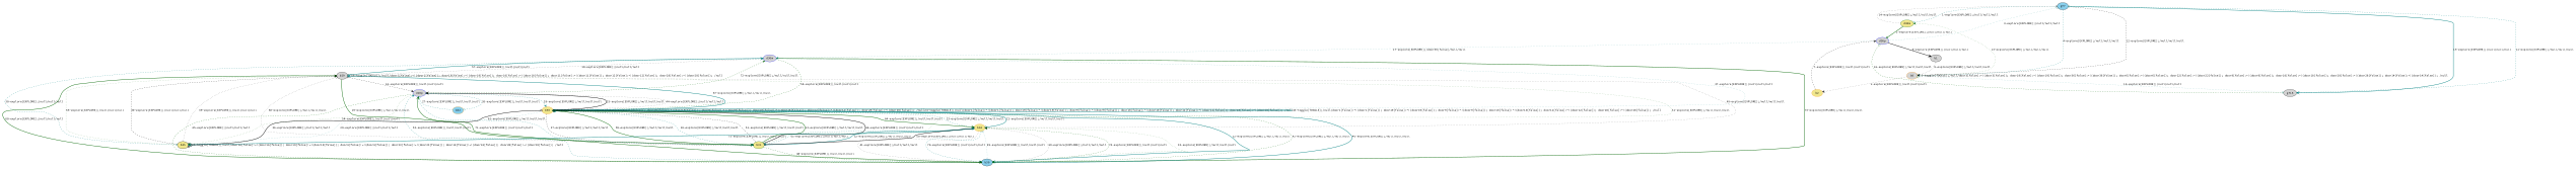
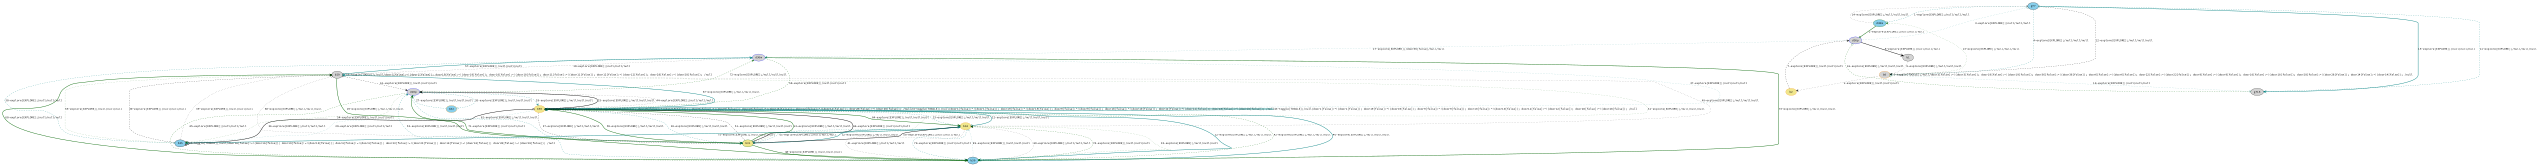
  digraph {
    fontname="Source Code Pro"
    node [color=black fillcolor=lightgrey fontname="Source Code Pro" style=filled]
    edge [arrowhead=vee color=teal fontname="Source Code Pro" style=dashed]
    gf7 [fillcolor=skyblue]
-   d38m [color=darkgreen fillcolor=khaki]
+   d38m [color=darkgreen fillcolor=skyblue]
    b0 [color=darkorange]
    gf18
    d36p [color=blue]
    b2 [color=darkorange fillcolor=khaki]
    b1
    d36m [color=blue]
    b29
    n10 [color=darkorange fillcolor=khaki label=b93]
-   b35 [fillcolor=khaki]
+   b35 [fillcolor=skyblue]
    b30 [fillcolor=skyblue]
    b31 [color=darkgreen fillcolor=khaki]
    b34 [color=darkorange fillcolor=khaki]
    d28p [color=blue]
    b32 [color=darkorange fillcolor=skyblue]
    gf7 -> d38m [arrowhead=odot label="1-explore[EXPLORE];/null/null/null"]
    gf7 -> b0 [label="4-explore[EXPLORE];/null/null/null"]
    gf7 -> b0 [color=black label="12-explore[EXPLORE];/null/null/null"]
    gf7 -> gf18 [label="15-explore[EXPLORE];/null/null/null" style=bold]
    d38m -> gf7 [arrowhead=odot color=black label="14-explore[EXPLORE];/null/null/null" style=dotted]
    d38m -> d36p [arrowhead=odot color=darkgreen label="2-explore[EXPLORE];/null/null/null" style=bold]
    b0 -> d38m [color=darkgreen label="13-explore[EXPLORE];/null/null/null" style=dotted]
    b0 -> b0 [arrowhead=odot color=darkgreen label="5-toggle[TOGGLE];/null/door3[false]:=!(door3[false]); door19[false]:=!(door19[false]); door36[false]:=!(door36[false]); door6[false]:=!(door6[false]); door22[false]:=!(door22[false]); door9[false]:=!(door9[false]); door10[false]:=!(door10[false]); door28[false]:=!(door28[false]); door14[false]:=!(door14[false]); /null" style=dotted]
    b0 -> gf18 [arrowhead=odot label="10-explore[EXPLORE];/null/null/null" style=dotted]
    b0 -> b2 [color=black label="6-explore[EXPLORE];/null/null/null" style=dotted]
    gf18 -> gf7 [arrowhead=odot label="11-explore[EXPLORE];/null/null/null"]
    gf18 -> d36p [arrowhead=odot color=darkgreen label="16-explore[EXPLORE];/null/null/null"]
    d36p -> gf7 [arrowhead=odot label="3-explore[EXPLORE];/null/null/null" style=dotted]
    d36p -> b1 [color=black label="8-explore[EXPLORE];/null/null/null" style=bold]
    d36p -> d36m [label="17-explore[EXPLORE];/door36[false]/null/null" style=dotted]
    b2 -> d36p [color=black label="7-explore[EXPLORE];/null/null/null"]
    b1 -> b0 [arrowhead=odot color=black label="9-explore[EXPLORE];/null/null/null" style=dotted]
    d36m -> b29 [arrowhead=odot color=black label="18-explore[EXPLORE];/null/null/null" style=dotted]
    d36m -> n10 [arrowhead=odot color=darkgreen label="58-explore[EXPLORE];/null/null/null"]
    d36m -> b35 [arrowhead=odot label="38-explore[EXPLORE];/null/null/null"]
    d36m -> b30 [arrowhead=odot color=darkgreen label="73-explore[EXPLORE];/null/null/null" style=bold]
    b29 -> d36m [label="57-explore[EXPLORE];/null/null/null" style=bold]
    b29 -> b29 [arrowhead=odot color=black label="56-toggle[TOGGLE];/null/door1[false]:=!(door1[false]); door19[false]:=!(door19[false]); door10[false]:=!(door10[false]); door11[false]:=!(door11[false]); door12[false]:=!(door12[false]); door28[false]:=!(door28[false]); /null" style=dotted]
    b29 -> b30 [arrowhead=odot color=darkgreen label="68-explore[EXPLORE];/null/null/null" style=bold]
    b29 -> b31 [arrowhead=odot color=darkgreen label="19-explore[EXPLORE];/null/null/null" style=bold]
    b29 -> b31 [arrowhead=odot color=darkgreen label="31-explore[EXPLORE];/null/null/null" style=dotted]
    b29 -> b34 [arrowhead=odot color=black label="40-explore[EXPLORE];/null/null/null" style=dotted]
    b29 -> d28p [color=black label="61-explore[EXPLORE];/null/null/null"]
    n10 -> d36m [arrowhead=odot label="37-explore[EXPLORE];/null/null/null" style=dotted]
    n10 -> b29 [label="67-explore[EXPLORE];/null/null/null" style=bold]
    n10 -> n10 [color=darkgreen label="21-toggle[TOGGLE];/null/door1[false]:=!(door1[false]); door19[false]:=!(door19[false]); door9[false]:=!(door9[false]); door10[false]:=!(door10[false]); door12[false]:=!(door12[false]); door28[false]:=!(door28[false]); /null" style=dotted]
    n10 -> n10 [label="24-toggle[TOGGLE];/null/door1[false]:=!(door1[false]); door19[false]:=!(door19[false]); door9[false]:=!(door9[false]); door10[false]:=!(door10[false]); door12[false]:=!(door12[false]); door28[false]:=!(door28[false]); /null" style=dotted]
    n10 -> n10 [label="43-toggle[TOGGLE];/null/door1[false]:=!(door1[false]); door19[false]:=!(door19[false]); door9[false]:=!(door9[false]); door10[false]:=!(door10[false]); door12[false]:=!(door12[false]); door28[false]:=!(door28[false]); /null" style=bold]
    n10 -> b35 [arrowhead=odot label="29-explore[EXPLORE];/null/null/null" style=dotted]
    n10 -> b30 [label="52-explore[EXPLORE];/null/null/null" style=bold]
    n10 -> b31 [color=black label="47-explore[EXPLORE];/null/null/null"]
    n10 -> b31 [color=darkgreen label="59-explore[EXPLORE];/null/null/null" style=bold]
    n10 -> b34 [arrowhead=odot label="22-explore[EXPLORE];/null/null/null" style=bold]
    n10 -> b34 [color=darkgreen label="64-explore[EXPLORE];/null/null/null" style=bold]
    n10 -> d28p [color=black label="25-explore[EXPLORE];/null/null/null" style=bold]
    n10 -> d28p [arrowhead=odot color=black label="44-explore[EXPLORE];/null/null/null" style=dotted]
    b35 -> b29 [color=black label="30-explore[EXPLORE];/null/null/null"]
    b35 -> b29 [color=black label="39-explore[EXPLORE];/null/null/null" style=dotted]
    b35 -> b29 [color=darkgreen label="55-explore[EXPLORE];/null/null/null" style=dotted]
    b35 -> n10 [arrowhead=odot color=black label="36-explore[EXPLORE];/null/null/null" style=bold]
    b35 -> b35 [arrowhead=odot color=black label="35-toggle[TOGGLE];/null/door16[false]:=!(door16[false]); door19[false]:=!(door19[false]); door4[false]:=!(door4[false]); door23[false]:=!(door23[false]); door10[false]:=!(door10[false]); door28[false]:=!(door28[false]); /null" style=bold]
    b30 -> n10 [arrowhead=odot color=darkgreen label="42-explore[EXPLORE];/null/null/null"]
    b30 -> n10 [label="46-explore[EXPLORE];/null/null/null" style=bold]
    b30 -> b34 [arrowhead=odot label="49-explore[EXPLORE];/null/null/null" style=dotted]
    b30 -> b34 [color=black label="69-explore[EXPLORE];/null/null/null" style=dotted]
    b30 -> b34 [color=darkgreen label="74-explore[EXPLORE];/null/null/null"]
    b30 -> d28p [label="53-explore[EXPLORE];/null/null/null"]
    b30 -> d28p [color=darkgreen label="71-explore[EXPLORE];/null/null/null" style=bold]
    b31 -> b29 [arrowhead=odot color=black label="60-explore[EXPLORE];/null/null/null" style=dotted]
    b31 -> n10 [arrowhead=odot label="20-explore[EXPLORE];/null/null/null"]
    b31 -> n10 [arrowhead=odot color=black label="51-explore[EXPLORE];/null/null/null"]
    b31 -> n10 [arrowhead=odot color=darkgreen label="63-explore[EXPLORE];/null/null/null" style=bold]
    b31 -> n10 [arrowhead=odot color=black label="66-explore[EXPLORE];/null/null/null" style=bold]
-   b31 -> b30 [color=darkgreen label="48-explore[EXPLORE];/null/null/null"]
+   b31 -> b30 [color=darkgreen label="48-explore[EXPLORE];/null/null/null" style=bold]
    b31 -> b34 [label="32-explore[EXPLORE];/null/null/null" style=bold]
    b34 -> n10 [arrowhead=odot label="23-explore[EXPLORE];/null/null/null"]
    b34 -> b35 [label="75-explore[EXPLORE];/null/null/null" style=bold]
    b34 -> b30 [color=darkgreen label="33-explore[EXPLORE];/null/null/null" style=dotted]
    b34 -> b30 [color=black label="41-explore[EXPLORE];/null/null/null" style=dotted]
    b34 -> b30 [label="70-explore[EXPLORE];/null/null/null"]
    b34 -> b31 [arrowhead=odot color=black label="50-explore[EXPLORE];/null/null/null" style=bold]
    b34 -> b31 [label="65-explore[EXPLORE];/null/null/null"]
    d28p -> d36m [color=darkgreen label="72-explore[EXPLORE];/null/null/null"]
    d28p -> n10 [label="28-explore[EXPLORE];/null/null/null"]
    d28p -> b35 [color=darkgreen label="54-explore[EXPLORE];/null/null/null" style=dotted]
    d28p -> b30 [color=darkgreen label="45-explore[EXPLORE];/null/null/null"]
    d28p -> b31 [label="62-explore[EXPLORE];/null/null/null"]
    d28p -> b32 [arrowhead=odot label="26-explore[EXPLORE];/null/null/null"]
    b32 -> d28p [arrowhead=odot label="27-explore[EXPLORE];/null/null/null"]
  }
